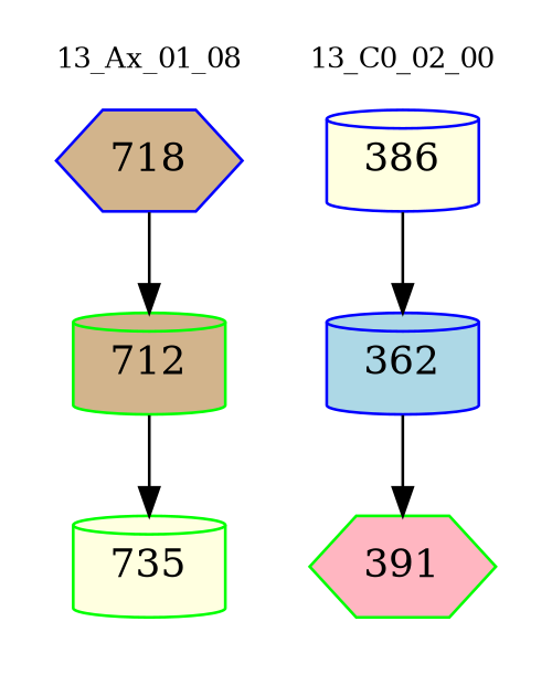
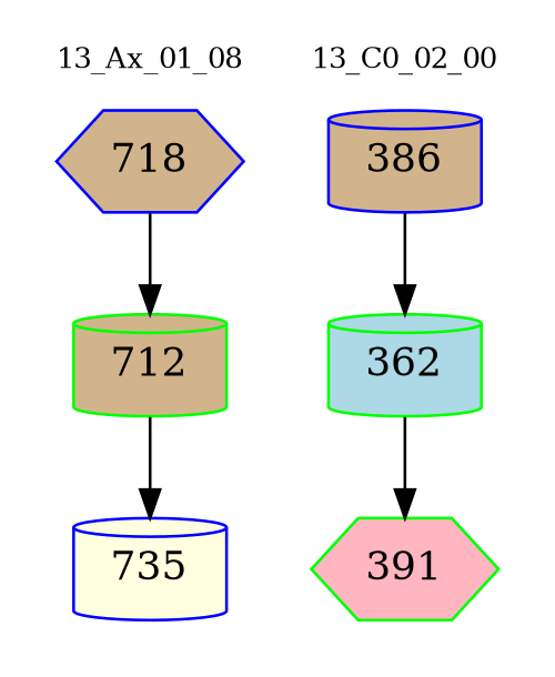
  digraph {
    node [color=green fillcolor=tan shape=cylinder style=filled]
    edge [color=black]
    n1 [color=blue label=718 shape=hexagon]
    n2 [label=712]
-   n3 [fillcolor=lightyellow label=735]
-   n4 [color=blue fillcolor=lightyellow label=386]
-   n5 [color=blue fillcolor=lightblue label=362]
+   n3 [color=blue fillcolor=lightyellow label=735]
+   n4 [color=blue label=386]
+   n5 [fillcolor=lightblue label=362]
    n6 [fillcolor=lightpink label=391 shape=hexagon]
    subgraph cluster_1 {
      color=white
      fontsize=10
      label="13_Ax_01_08"
      n1
      n2
      n3
    }
    subgraph cluster_2 {
      color=white
      fontsize=10
      label="13_C0_02_00"
      n4
      n5
      n6
    }
    n1 -> n2
    n2 -> n3
    n4 -> n5
    n5 -> n6
  }
